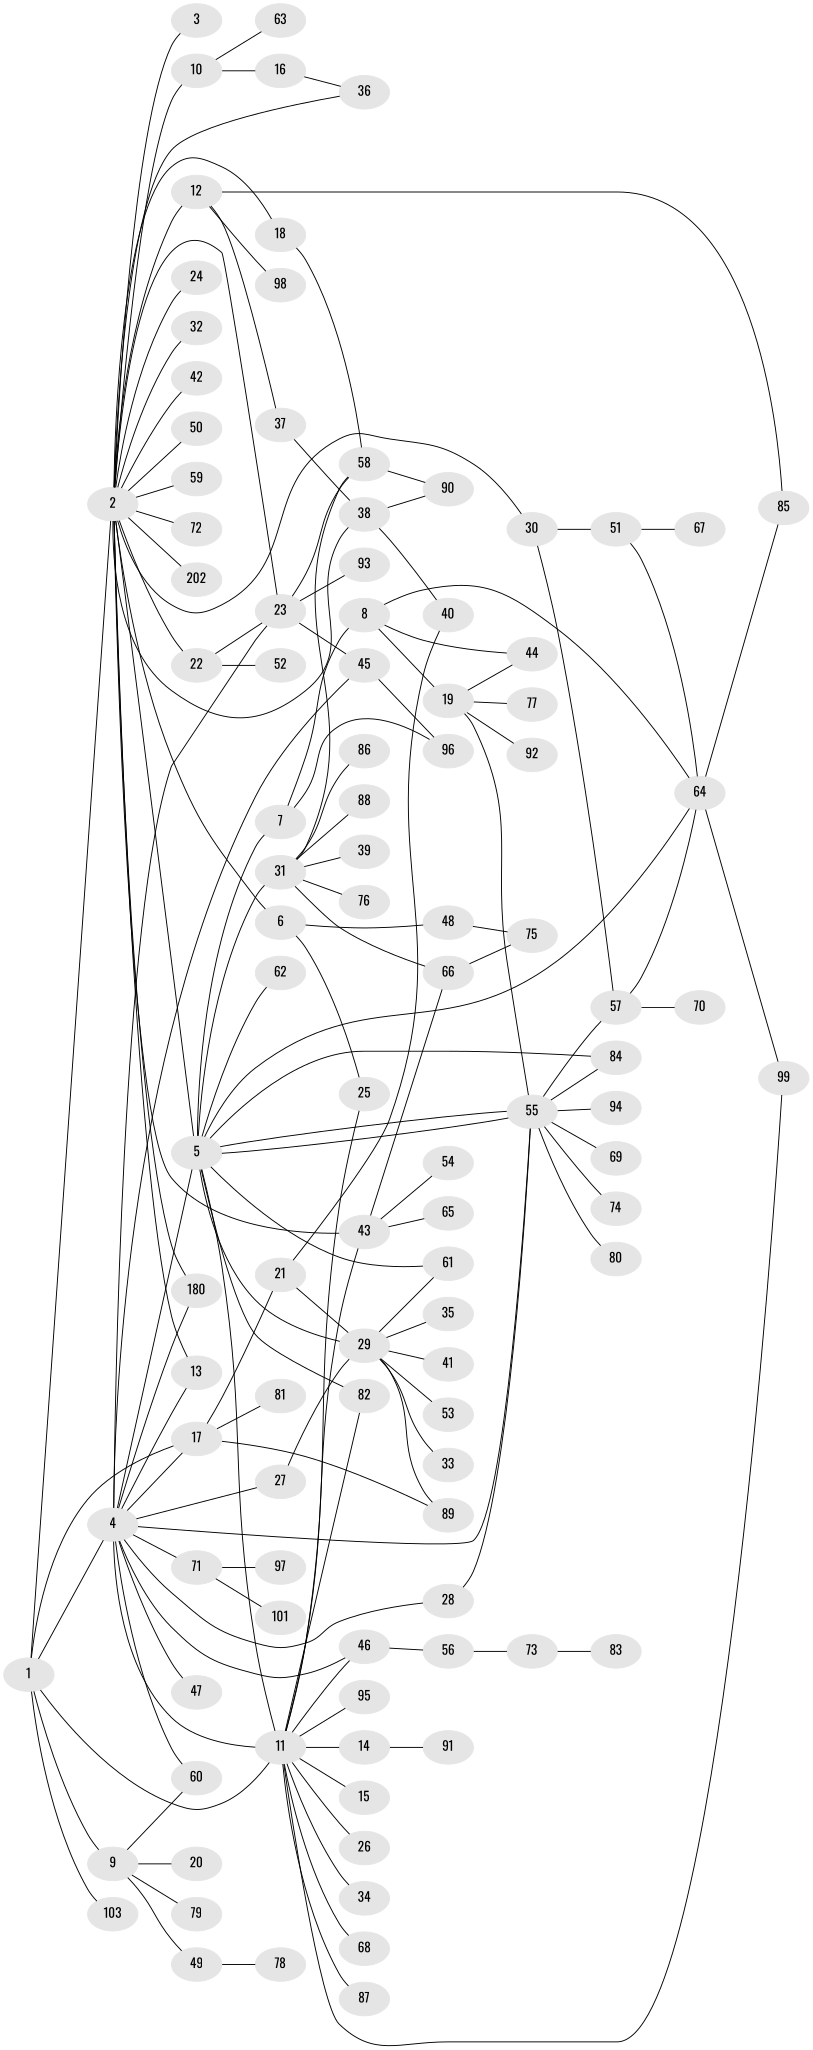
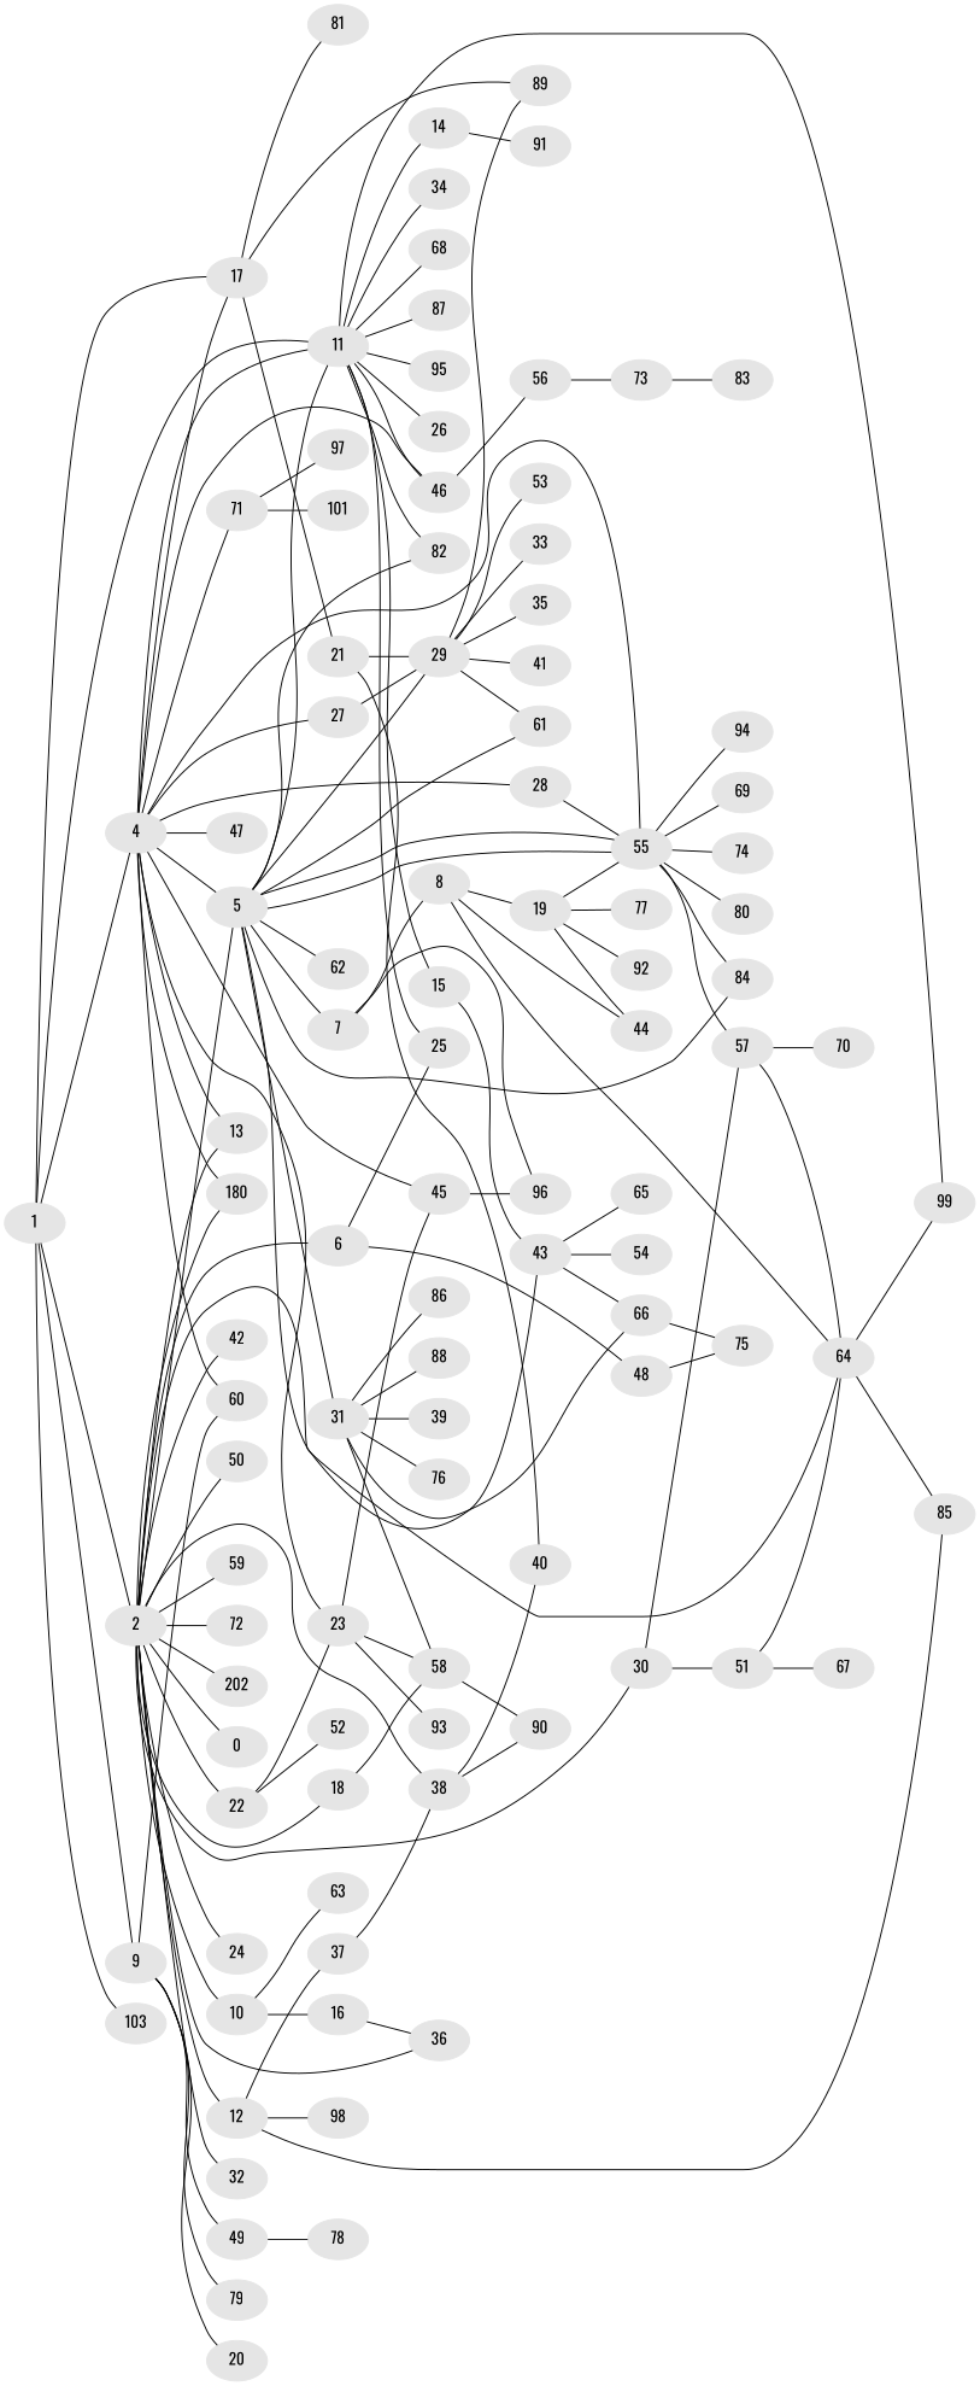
  graph {
    fontname=Oswald
    rankdir=LR
    node [color=gray90 fontname=Oswald style=filled]
    edge [fontname=Oswald]
    1
    2
    4
    9
    11
    17
    103
-   3
+   3 [label=0]
    5
    6
    10
    12
    13
    18
    22
    23
    24
    30
    32
    36
    38
    42
    43
    50
    59
    72
    n27 [label=180]
    n28 [label=202]
    27
    28
    45
    46
    47
    55
    71
    60
    20
    49
    79
    82
    25
    14
    15
    26
    34
    68
    87
    95
    99
    21
    81
    89
    7
    29
    31
    61
    62
    64
    84
    48
    16
    63
    37
    85
    98
    58
    52
    93
    51
    57
    40
    90
    66
    54
    65
    96
    56
    69
    74
    80
    94
    97
    101
    8
    33
    35
    41
    53
    39
    76
    86
    88
    75
    19
    44
    77
    92
    78
    91
    67
    70
    73
    83
    1 -- 2
    1 -- 4
    1 -- 9
    1 -- 11
    1 -- 17
    1 -- 103
    2 -- 3
    2 -- 5
    2 -- 6
    2 -- 10
    2 -- 12
    2 -- 13
    2 -- 18
    2 -- 22
-   2 -- 23
    2 -- 24
    2 -- 30
    2 -- 32
    2 -- 36
    2 -- 38
    2 -- 42
    2 -- 43
    2 -- 50
    2 -- 59
    2 -- 72
    2 -- n27
    2 -- n28
    4 -- 11
    4 -- 17
    4 -- 5
    4 -- 13
    4 -- 23
    4 -- n27
    4 -- 27
    4 -- 28
    4 -- 45
    4 -- 46
    4 -- 47
    4 -- 55
    4 -- 71
    4 -- 60
    9 -- 60
    9 -- 20
    9 -- 49
    9 -- 79
-   11 -- 43
+   15 -- 43
    11 -- 46
    11 -- 82
    11 -- 25
    11 -- 14
    11 -- 15
    11 -- 26
    11 -- 34
    11 -- 68
    11 -- 87
    11 -- 95
    11 -- 99
    17 -- 21
    17 -- 81
    17 -- 89
    5 -- 11
    5 -- 55
    5 -- 55
    5 -- 82
    5 -- 7
    5 -- 29
    5 -- 31
    5 -- 61
    5 -- 62
    5 -- 64
    5 -- 84
    6 -- 25
    6 -- 48
    10 -- 16
    10 -- 63
    12 -- 37
    12 -- 85
    12 -- 98
    18 -- 58
    22 -- 23
    22 -- 52
    23 -- 45
    23 -- 58
    23 -- 93
    30 -- 51
    30 -- 57
    38 -- 40
    38 -- 90
    43 -- 66
    43 -- 54
    43 -- 65
    27 -- 29
    28 -- 55
    45 -- 96
    46 -- 56
    55 -- 84
    55 -- 57
    55 -- 69
    55 -- 74
    55 -- 80
    55 -- 94
    71 -- 97
    71 -- 101
    49 -- 78
    14 -- 91
    21 -- 29
    21 -- 40
    7 -- 96
    7 -- 8
    29 -- 89
    29 -- 61
    29 -- 33
    29 -- 35
    29 -- 41
    29 -- 53
    31 -- 58
    31 -- 66
    31 -- 39
    31 -- 76
    31 -- 86
    31 -- 88
    64 -- 99
    64 -- 85
    48 -- 75
    16 -- 36
    37 -- 38
    58 -- 90
    51 -- 64
    51 -- 67
    57 -- 64
    57 -- 70
    66 -- 75
    56 -- 73
    8 -- 64
    8 -- 19
    8 -- 44
    19 -- 55
    19 -- 44
    19 -- 77
    19 -- 92
    73 -- 83
  }
